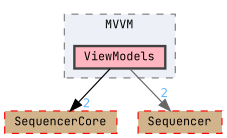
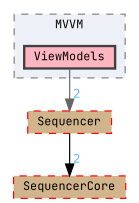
  digraph {
    compound=true
    fontname="JetBrains Mono"
    node [color=red fillcolor=tan fontname="JetBrains Mono" fontsize=10 shape=box style="filled,dashed"]
    edge [fontcolor=steelblue1 fontname="JetBrains Mono" fontsize=10 headlabel=2 labeldistance=1.5 labelfontname=Helvetica labelfontsize=10]
    n1 [color=grey25 fillcolor=lightpink height=0.2 label=ViewModels style="filled,bold" width=0.4]
    n2 [height=0.2 label=SequencerCore width=0.4]
    n3 [height=0.2 label=Sequencer width=0.4]
    subgraph cluster_1 {
      bgcolor="#edf0f7"
      fontsize=10
      label=MVVM
      pencolor=grey50
      style="filled,dashed"
      n1
    }
-   n1 -> n2 [color=black]
+   n3 -> n2 [color=black]
    n1 -> n3 [color=gray40]
  }
